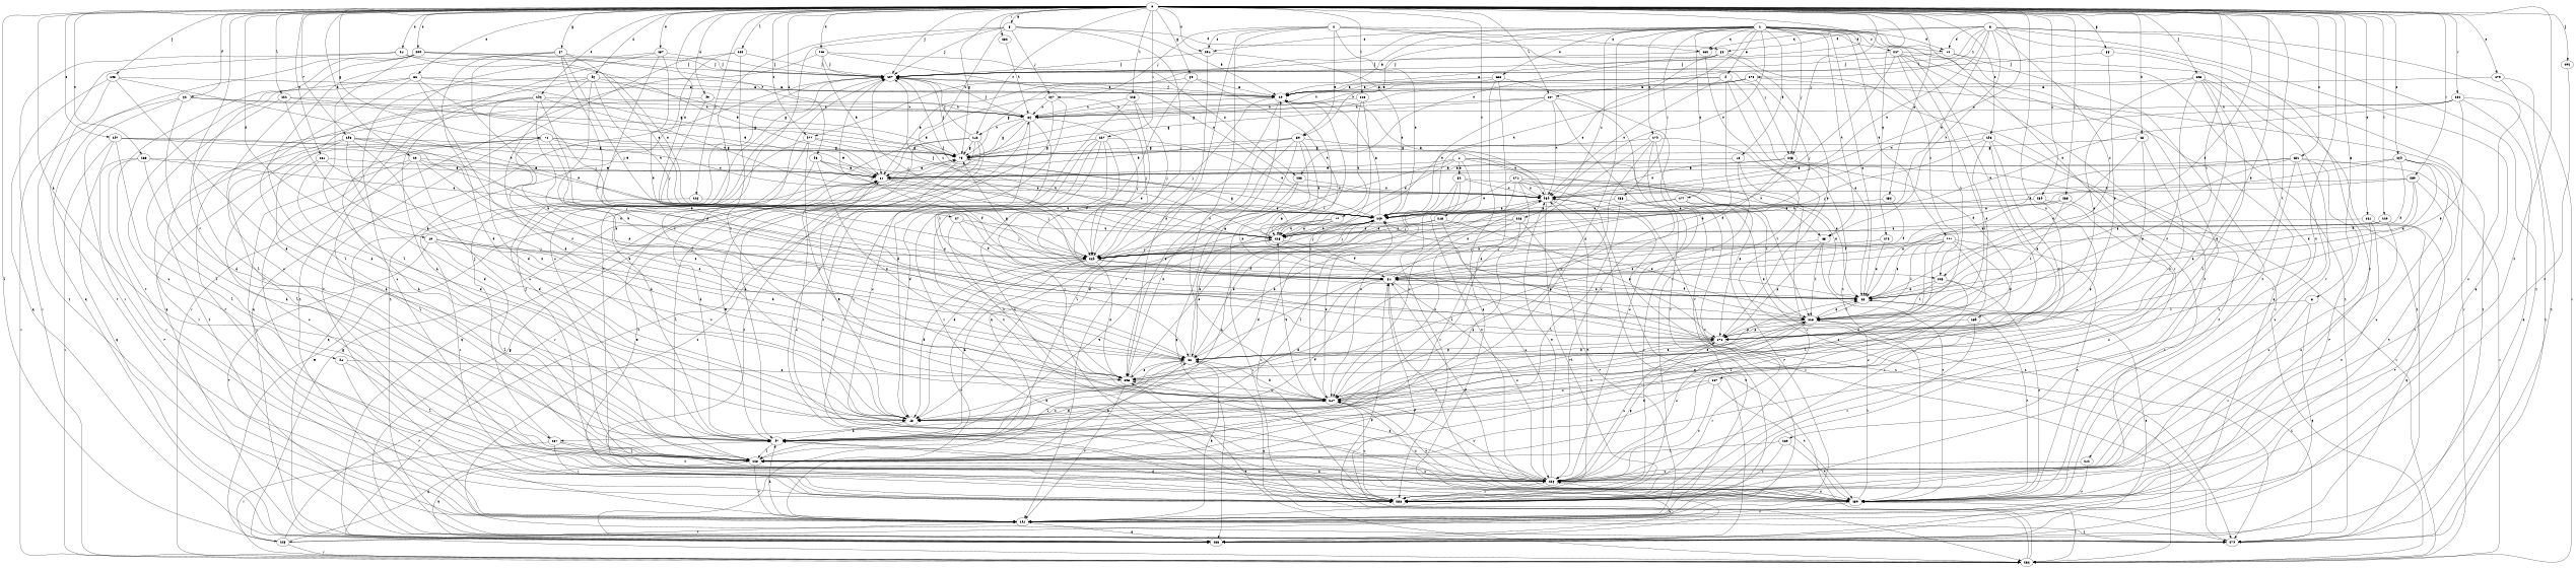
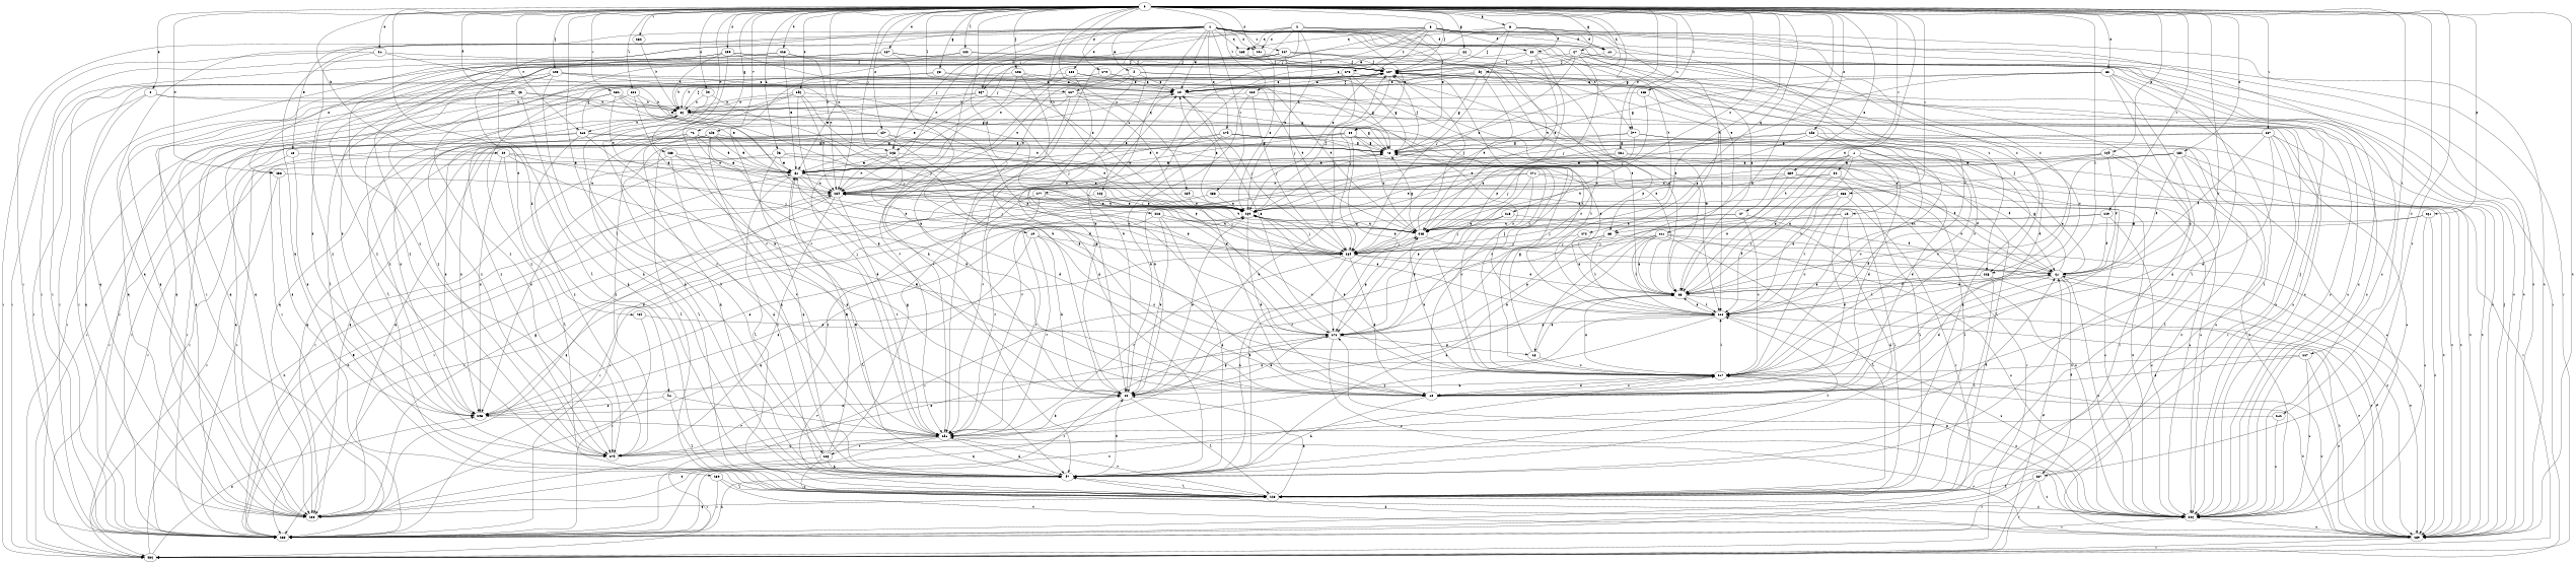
  strict digraph {
    fontname="DejaVu Sans Mono"
    node [fontname="DejaVu Sans Mono"]
    edge [fontname="DejaVu Sans Mono"]
    0
    5
    8
    15
    20
    24
    27
    32
    33
    40
    62
    65
    66
    67
    71
    75
    90
    94
    95
    96
    103
    105
-   106
    107
    110
    113
    115
    116
    117
    118
    121
    122
    126
    127
    133
    134
    138
-   139 [label=939]
+   139
    142
    150
    151
-   156
    157
    164
    169
    170
    171
    172
    187
    193
    195
    196
    197
    200
    204
    213
    227
    231
    232
    235
    239
    241
    245
    247
    250
    265
    n67 [label=977]
    10
    225
    267
    63
    226
    269
    258
    183
    86
    43
    54
    128
    205
    236
    279
    215
    64
    97
    194
    22
    160
    174
    1
    9
    41
    45
    50
    85
    158
-   159
+   159 [label=759]
    177
    179
    180
    182
    214
    217
    218
    253
    2
    3
    278
    4
    42
    51
    0 -> 5 [label=a]
    0 -> 8 [label=a]
    0 -> 15 [label=b]
    0 -> 20 [label=b]
    0 -> 24 [label=c]
    0 -> 27 [label=c]
    0 -> 32 [label=c]
    0 -> 33 [label=c]
    0 -> 40 [label=d]
    0 -> 62 [label=f]
    0 -> 65 [label=g]
    0 -> 66 [label=g]
    0 -> 67 [label=g]
    0 -> 71 [label=g]
    0 -> 75 [label=g]
    0 -> 90 [label=i]
    0 -> 94 [label=i]
    0 -> 95 [label=i]
    0 -> 96 [label=i]
    0 -> 103 [label=j]
    0 -> 105 [label=j]
-   0 -> 106 [label=j]
    0 -> 107 [label=j]
    0 -> 110 [label=k]
    0 -> 113 [label=k]
    0 -> 115 [label=k]
    0 -> 116 [label=k]
    0 -> 117 [label=k]
    0 -> 118 [label=k]
    0 -> 121 [label=l]
    0 -> 122 [label=l]
    0 -> 126 [label=l]
    0 -> 127 [label=l]
    0 -> 133 [label=m]
    0 -> 134 [label=m]
    0 -> 138 [label=m]
    0 -> 139 [label=m]
    0 -> 142 [label=n]
    0 -> 150 [label=n]
    0 -> 151 [label=o]
-   0 -> 156 [label=o]
    0 -> 157 [label=o]
    0 -> 164 [label=p]
    0 -> 169 [label=p]
    0 -> 170 [label=p]
    0 -> 171 [label=p]
    0 -> 172 [label=q]
    0 -> 187 [label=r]
    0 -> 193 [label=r]
    0 -> 195 [label=s]
    0 -> 196 [label=s]
    0 -> 197 [label=s]
    0 -> 200 [label=s]
    0 -> 204 [label=s]
    0 -> 213 [label=t]
    0 -> 227 [label=v]
    0 -> 231 [label=v]
    0 -> 232 [label=v]
    0 -> 235 [label=v]
    0 -> 239 [label=w]
    0 -> 241 [label=w]
    0 -> 245 [label=w]
    0 -> 247 [label=w]
    0 -> 250 [label=x]
    0 -> 265 [label=y]
    0 -> n67 [label=z]
    5 -> 107 [label=j]
    5 -> 150 [label=n]
    5 -> 10 [label=a]
    5 -> 225 [label=u]
    5 -> 267 [label=y]
    5 -> 63 [label=f]
    5 -> 226 [label=u]
    5 -> 269 [label=y]
    8 -> 118 [label=k]
    8 -> 258 [label=x]
    8 -> 183 [label=q]
+   8 -> 86 [label=h]
    15 -> 33 [label=c]
    15 -> 75 [label=g]
-   15 -> 171 [label=p]
+   171 -> 15 [label=p]
    15 -> 247 [label=w]
    20 -> 269 [label=y]
    20 -> 258 [label=x]
    20 -> 43 [label=d]
    20 -> 54 [label=e]
    20 -> 128 [label=l]
    20 -> 205 [label=s]
    24 -> 107 [label=j]
    24 -> 54 [label=e]
    24 -> 236 [label=v]
    24 -> 279 [label=z]
    27 -> 247 [label=w]
    27 -> 269 [label=y]
    27 -> 215 [label=t]
    27 -> 64 [label=f]
    32 -> 75 [label=g]
    32 -> 247 [label=w]
    32 -> 10 [label=a]
    32 -> 226 [label=u]
    32 -> 269 [label=y]
    32 -> 128 [label=l]
    32 -> 97 [label=i]
    33 -> 118 [label=k]
    33 -> 150 [label=n]
    33 -> 64 [label=f]
    40 -> 247 [label=w]
    40 -> 269 [label=y]
    40 -> 128 [label=l]
    40 -> 194 [label=r]
    40 -> 22 [label=b]
    62 -> 75 [label=g]
    62 -> 258 [label=x]
    62 -> 86 [label=h]
    62 -> 236 [label=v]
    62 -> 97 [label=i]
    65 -> 10 [label=a]
    65 -> 258 [label=x]
    65 -> 54 [label=e]
    65 -> 215 [label=t]
    66 -> 107 [label=j]
    66 -> 171 [label=p]
    66 -> 258 [label=x]
    67 -> 107 [label=j]
    67 -> 118 [label=k]
    67 -> 269 [label=y]
    67 -> 43 [label=d]
    67 -> 128 [label=l]
    67 -> 22 [label=b]
    67 -> 160 [label=o]
    71 -> 75 [label=g]
    71 -> 118 [label=k]
    71 -> 139 [label=m]
    71 -> 54 [label=e]
    71 -> 128 [label=l]
    71 -> 205 [label=s]
    71 -> 97 [label=i]
    75 -> 107 [label=j]
    75 -> 150 [label=n]
    75 -> 54 [label=e]
    90 -> 269 [label=y]
    90 -> 86 [label=h]
    90 -> 194 [label=r]
    94 -> 128 [label=l]
    94 -> 205 [label=s]
    94 -> 194 [label=r]
    95 -> 54 [label=e]
    95 -> 205 [label=s]
    95 -> 64 [label=f]
    95 -> 97 [label=i]
    95 -> 160 [label=o]
    96 -> 75 [label=g]
    96 -> 10 [label=a]
    96 -> 226 [label=u]
    96 -> 183 [label=q]
    96 -> 43 [label=d]
    96 -> 215 [label=t]
    96 -> 22 [label=b]
    103 -> 10 [label=a]
    103 -> 183 [label=q]
    103 -> 43 [label=d]
    103 -> 215 [label=t]
-   103 -> 194 [label=r]
+   103 -> 194 [label=y]
    105 -> 171 [label=p]
    105 -> 247 [label=w]
    105 -> 10 [label=a]
    105 -> 258 [label=x]
    105 -> 128 [label=l]
    105 -> 279 [label=z]
    105 -> 97 [label=i]
-   106 -> 150 [label=n]
    107 -> 10 [label=a]
    107 -> 226 [label=u]
    107 -> 269 [label=y]
    107 -> 183 [label=q]
    110 -> 226 [label=u]
    110 -> 183 [label=q]
    110 -> 215 [label=t]
    110 -> 64 [label=f]
    113 -> 247 [label=w]
    113 -> 86 [label=h]
    113 -> 215 [label=t]
    115 -> 33 [label=c]
    115 -> 269 [label=y]
    115 -> 86 [label=h]
    115 -> 43 [label=d]
    116 -> 258 [label=x]
+   116 -> 215 [label=t]
    116 -> 160 [label=o]
    117 -> 150 [label=n]
    117 -> 247 [label=w]
    117 -> 226 [label=u]
    117 -> 43 [label=d]
    118 -> 33 [label=c]
    118 -> 171 [label=p]
    118 -> 226 [label=u]
    118 -> 205 [label=s]
    118 -> 279 [label=z]
    118 -> 160 [label=o]
    121 -> 86 [label=h]
    121 -> 54 [label=e]
    121 -> 128 [label=l]
    121 -> 22 [label=b]
    122 -> 107 [label=j]
    122 -> 247 [label=w]
    122 -> 279 [label=z]
    122 -> 194 [label=r]
    126 -> 75 [label=g]
    126 -> 226 [label=u]
    126 -> 86 [label=h]
    126 -> 54 [label=e]
    126 -> 236 [label=v]
    126 -> 97 [label=i]
    127 -> 75 [label=g]
    127 -> 139 [label=m]
    127 -> 226 [label=u]
    127 -> 86 [label=h]
    127 -> 194 [label=r]
    127 -> 160 [label=o]
    133 -> 258 [label=x]
    133 -> 54 [label=e]
    133 -> 97 [label=i]
    133 -> 194 [label=r]
    133 -> 160 [label=o]
    134 -> 226 [label=u]
    134 -> 43 [label=d]
    134 -> 54 [label=e]
    134 -> 22 [label=b]
    138 -> 139 [label=m]
    138 -> 205 [label=s]
    138 -> 236 [label=v]
    139 -> 10 [label=a]
    139 -> 183 [label=q]
    139 -> 279 [label=z]
    139 -> 194 [label=r]
    139 -> 160 [label=o]
    142 -> 75 [label=g]
    142 -> 107 [label=j]
    142 -> 150 [label=n]
    142 -> 258 [label=x]
    142 -> 183 [label=q]
    142 -> 279 [label=z]
    142 -> 97 [label=i]
    150 -> 107 [label=j]
    150 -> 118 [label=k]
    150 -> 247 [label=w]
    150 -> 236 [label=v]
    150 -> 64 [label=f]
    150 -> 97 [label=i]
    150 -> 194 [label=r]
    151 -> 33 [label=c]
    151 -> 226 [label=u]
    151 -> 54 [label=e]
    151 -> 128 [label=l]
    151 -> 236 [label=v]
    151 -> 64 [label=f]
    151 -> 194 [label=r]
-   156 -> 64 [label=f]
-   156 -> 160 [label=o]
    157 -> 33 [label=c]
    157 -> 107 [label=j]
    157 -> 258 [label=x]
    157 -> 279 [label=z]
    157 -> 22 [label=b]
    164 -> 150 [label=n]
    164 -> 226 [label=u]
    164 -> 215 [label=t]
    164 -> 194 [label=r]
    169 -> 33 [label=c]
    169 -> 226 [label=u]
    169 -> 258 [label=x]
    169 -> 54 [label=e]
    169 -> 215 [label=t]
    169 -> 64 [label=f]
    170 -> 10 [label=a]
    170 -> 226 [label=u]
    170 -> 279 [label=z]
    171 -> 10 [label=a]
    171 -> 226 [label=u]
    171 -> 258 [label=x]
    171 -> 22 [label=b]
    172 -> 33 [label=c]
    172 -> 269 [label=y]
    187 -> 107 [label=j]
    187 -> 226 [label=u]
    187 -> 258 [label=x]
    187 -> 128 [label=l]
    187 -> 236 [label=v]
    193 -> 33 [label=c]
    193 -> 75 [label=g]
    193 -> 258 [label=x]
    193 -> 43 [label=d]
    193 -> 54 [label=e]
    193 -> 205 [label=s]
    193 -> 97 [label=i]
    195 -> 75 [label=g]
    195 -> 118 [label=k]
    195 -> 150 [label=n]
    195 -> 247 [label=w]
    195 -> 269 [label=y]
    195 -> 22 [label=b]
    196 -> 139 [label=m]
    196 -> 171 [label=p]
    196 -> 86 [label=h]
    196 -> 43 [label=d]
    196 -> 279 [label=z]
    196 -> 97 [label=i]
    196 -> 22 [label=b]
    197 -> 75 [label=g]
    197 -> 171 [label=p]
    197 -> 183 [label=q]
    197 -> 128 [label=l]
    197 -> 236 [label=v]
    197 -> 160 [label=o]
    200 -> 107 [label=j]
    200 -> 226 [label=u]
    200 -> 183 [label=q]
    200 -> 86 [label=h]
    200 -> 128 [label=l]
    200 -> 194 [label=r]
    200 -> 160 [label=o]
    204 -> 107 [label=j]
    204 -> 205 [label=s]
    204 -> 160 [label=o]
    213 -> 107 [label=j]
    213 -> 138 [label=s]
    213 -> 139 [label=m]
    213 -> 54 [label=e]
    213 -> 236 [label=v]
    227 -> 75 [label=g]
    227 -> 150 [label=n]
    227 -> 226 [label=u]
    227 -> 258 [label=x]
    227 -> 43 [label=d]
    227 -> 64 [label=f]
    227 -> 160 [label=o]
    231 -> 139 [label=m]
    231 -> 171 [label=p]
    231 -> 183 [label=q]
    231 -> 86 [label=h]
    231 -> 279 [label=z]
    231 -> 160 [label=o]
    232 -> 86 [label=h]
    235 -> 33 [label=c]
    235 -> 118 [label=k]
    235 -> 258 [label=x]
    235 -> 160 [label=o]
    239 -> 226 [label=u]
    239 -> 205 [label=s]
    239 -> 160 [label=o]
    241 -> 226 [label=u]
    241 -> 194 [label=r]
    245 -> 171 [label=p]
    245 -> 226 [label=u]
    245 -> 269 [label=y]
    245 -> 215 [label=t]
    247 -> 33 [label=c]
    247 -> 118 [label=k]
    247 -> 150 [label=n]
    247 -> 43 [label=d]
    247 -> 215 [label=t]
    247 -> 22 [label=b]
    247 -> 160 [label=o]
    250 -> 33 [label=c]
    250 -> 139 [label=m]
    250 -> 150 [label=n]
    250 -> 215 [label=t]
    250 -> 64 [label=f]
    265 -> 139 [label=m]
    265 -> 43 [label=d]
    265 -> 54 [label=e]
    265 -> 236 [label=v]
    265 -> 64 [label=f]
    n67 -> 75 [label=g]
    n67 -> 247 [label=w]
    n67 -> 183 [label=q]
    n67 -> 215 [label=t]
    n67 -> 97 [label=i]
    10 -> 107 [label=j]
    10 -> 118 [label=k]
    10 -> 269 [label=y]
    10 -> 183 [label=q]
    10 -> 86 [label=h]
    225 -> 33 [label=c]
    225 -> 118 [label=k]
    225 -> 150 [label=n]
    225 -> 128 [label=l]
    267 -> 226 [label=u]
    267 -> 269 [label=y]
    267 -> 258 [label=x]
    267 -> 86 [label=h]
    267 -> 54 [label=e]
    63 -> 107 [label=j]
    63 -> 171 [label=p]
    63 -> 10 [label=a]
    63 -> 236 [label=v]
    63 -> 160 [label=o]
    226 -> 139 [label=m]
    226 -> 150 [label=n]
    226 -> 171 [label=p]
    226 -> 247 [label=w]
    226 -> 258 [label=x]
-   226 -> 205 [label=s]
    269 -> 33 [label=c]
    269 -> 139 [label=m]
    269 -> 43 [label=d]
    269 -> 205 [label=s]
    269 -> 64 [label=f]
    269 -> 97 [label=i]
    269 -> 194 [label=r]
    258 -> 139 [label=m]
    258 -> 247 [label=w]
    258 -> 54 [label=e]
    258 -> 97 [label=i]
    183 -> 33 [label=c]
    183 -> 75 [label=g]
    86 -> 75 [label=g]
    86 -> 107 [label=j]
    86 -> 118 [label=k]
    86 -> 142 [label=h]
    86 -> 269 [label=y]
    86 -> 205 [label=s]
    86 -> 236 [label=v]
    43 -> 107 [label=j]
    43 -> 247 [label=w]
    43 -> 54 [label=e]
    43 -> 97 [label=i]
    54 -> 139 [label=m]
    54 -> 226 [label=u]
    54 -> 269 [label=y]
    54 -> 128 [label=l]
    54 -> 215 [label=t]
    128 -> 226 [label=u]
    128 -> 183 [label=q]
    128 -> 194 [label=r]
    128 -> 22 [label=b]
-   205 -> 247 [label=w]
    205 -> 194 [label=r]
    205 -> 160 [label=o]
    236 -> 139 [label=m]
    236 -> 205 [label=s]
    236 -> 64 [label=f]
    279 -> 64 [label=f]
    215 -> 75 [label=g]
    215 -> 107 [label=j]
    215 -> 171 [label=p]
    215 -> 269 [label=y]
    215 -> 64 [label=f]
    215 -> 160 [label=o]
    64 -> 33 [label=c]
    64 -> 75 [label=g]
    64 -> 107 [label=j]
    64 -> 139 [label=m]
    64 -> 150 [label=n]
    64 -> 187 [label=f]
    64 -> 226 [label=u]
    64 -> 43 [label=d]
    97 -> 118 [label=k]
    97 -> 54 [label=e]
    97 -> 128 [label=l]
    97 -> 215 [label=t]
    97 -> 22 [label=b]
    194 -> 126 [label=r]
    194 -> 183 [label=q]
    194 -> 279 [label=z]
    194 -> 97 [label=i]
    194 -> 22 [label=b]
    22 -> 171 [label=p]
    22 -> 10 [label=a]
    22 -> 183 [label=q]
    22 -> 128 [label=l]
    22 -> 205 [label=s]
    22 -> 160 [label=o]
    160 -> 107 [label=j]
    160 -> 10 [label=a]
    160 -> 269 [label=y]
    160 -> 258 [label=x]
    160 -> 43 [label=d]
    160 -> 215 [label=t]
-   174 -> 33 [label=c]
+   278 -> 33 [label=c]
    174 -> 139 [label=m]
    174 -> 171 [label=p]
    174 -> 247 [label=w]
    174 -> 128 [label=l]
    174 -> 236 [label=v]
    174 -> 160 [label=o]
    1 -> 33 [label=c]
    1 -> 139 [label=m]
    1 -> 204 [label=s]
    1 -> 265 [label=y]
    1 -> n67 [label=z]
    1 -> 10 [label=a]
    1 -> 225 [label=u]
    1 -> 258 [label=x]
    1 -> 215 [label=t]
    1 -> 97 [label=i]
    1 -> 9 [label=a]
    1 -> 41 [label=d]
    1 -> 45 [label=e]
    1 -> 50 [label=e]
    1 -> 85 [label=h]
    1 -> 158 [label=o]
    1 -> 159 [label=o]
    1 -> 177 [label=q]
    1 -> 179 [label=q]
    1 -> 180 [label=q]
    1 -> 182 [label=q]
    1 -> 214 [label=t]
    1 -> 217 [label=u]
    1 -> 218 [label=u]
    1 -> 253 [label=x]
    9 -> 33 [label=c]
    9 -> 139 [label=m]
    9 -> 150 [label=n]
    9 -> 10 [label=a]
    9 -> 86 [label=h]
    9 -> 22 [label=b]
    41 -> 107 [label=j]
    41 -> 150 [label=n]
-   41 -> 236 [label=v]
    45 -> 258 [label=x]
    45 -> 54 [label=e]
    45 -> 205 [label=s]
    50 -> 75 [label=g]
    50 -> 139 [label=m]
    50 -> 171 [label=p]
    50 -> 183 [label=q]
    50 -> 54 [label=e]
    50 -> 128 [label=l]
-   50 -> 205 [label=s]
    50 -> 215 [label=t]
    85 -> 118 [label=k]
    85 -> 150 [label=n]
    85 -> 171 [label=p]
    85 -> 269 [label=y]
    158 -> 75 [label=g]
    158 -> 10 [label=a]
    158 -> 183 [label=q]
    158 -> 97 [label=i]
    158 -> 194 [label=r]
    159 -> 171 [label=p]
    159 -> 258 [label=x]
    177 -> 269 [label=y]
    177 -> 279 [label=z]
    177 -> 194 [label=r]
    177 -> 160 [label=o]
    179 -> 75 [label=g]
    179 -> 247 [label=w]
    179 -> 226 [label=u]
    179 -> 279 [label=z]
    179 -> 194 [label=r]
    179 -> 22 [label=b]
    180 -> 150 [label=n]
    180 -> 258 [label=x]
    180 -> 128 [label=l]
    182 -> 107 [label=j]
    182 -> 258 [label=x]
    214 -> 33 [label=c]
    214 -> 118 [label=k]
    214 -> 150 [label=n]
    214 -> 226 [label=u]
    214 -> 269 [label=y]
    214 -> 258 [label=x]
    214 -> 128 [label=l]
-   214 -> 43 [label=i]
+   214 -> 97 [label=i]
    217 -> 107 [label=j]
    217 -> 118 [label=k]
    217 -> 150 [label=n]
    217 -> 269 [label=y]
    217 -> 183 [label=q]
    217 -> 205 [label=s]
    217 -> 279 [label=z]
    218 -> 247 [label=w]
    218 -> 215 [label=t]
    218 -> 97 [label=i]
    218 -> 194 [label=r]
    218 -> 22 [label=b]
    253 -> 258 [label=x]
    253 -> 128 [label=l]
    253 -> 160 [label=o]
    2 -> 204 [label=s]
    2 -> 247 [label=w]
    2 -> 265 [label=y]
    2 -> 267 [label=y]
    2 -> 194 [label=r]
    2 -> 160 [label=o]
    2 -> 41 [label=d]
    2 -> 50 [label=e]
    2 -> 182 [label=q]
    3 -> 127 [label=l]
    3 -> 139 [label=m]
    3 -> 150 [label=n]
    3 -> 225 [label=u]
    3 -> 63 [label=f]
    3 -> 183 [label=q]
    3 -> 236 [label=v]
    3 -> 279 [label=z]
    3 -> 160 [label=o]
    3 -> 41 [label=d]
    3 -> 85 [label=h]
    3 -> 182 [label=q]
    3 -> 278 [label=z]
    278 -> 75 [label=g]
    278 -> 10 [label=a]
    278 -> 269 [label=y]
    278 -> 86 [label=h]
    278 -> 279 [label=z]
    4 -> 33 [label=c]
    4 -> 118 [label=k]
    4 -> 150 [label=n]
    4 -> 43 [label=d]
    4 -> 54 [label=e]
    4 -> 85 [label=h]
    4 -> 42 [label=d]
    4 -> 51 [label=e]
    42 -> 43 [label=d]
    42 -> 215 [label=t]
    42 -> 97 [label=i]
    42 -> 22 [label=b]
    51 -> 118 [label=k]
    51 -> 139 [label=m]
    51 -> 247 [label=w]
    51 -> 258 [label=x]
    51 -> 128 [label=l]
  }
